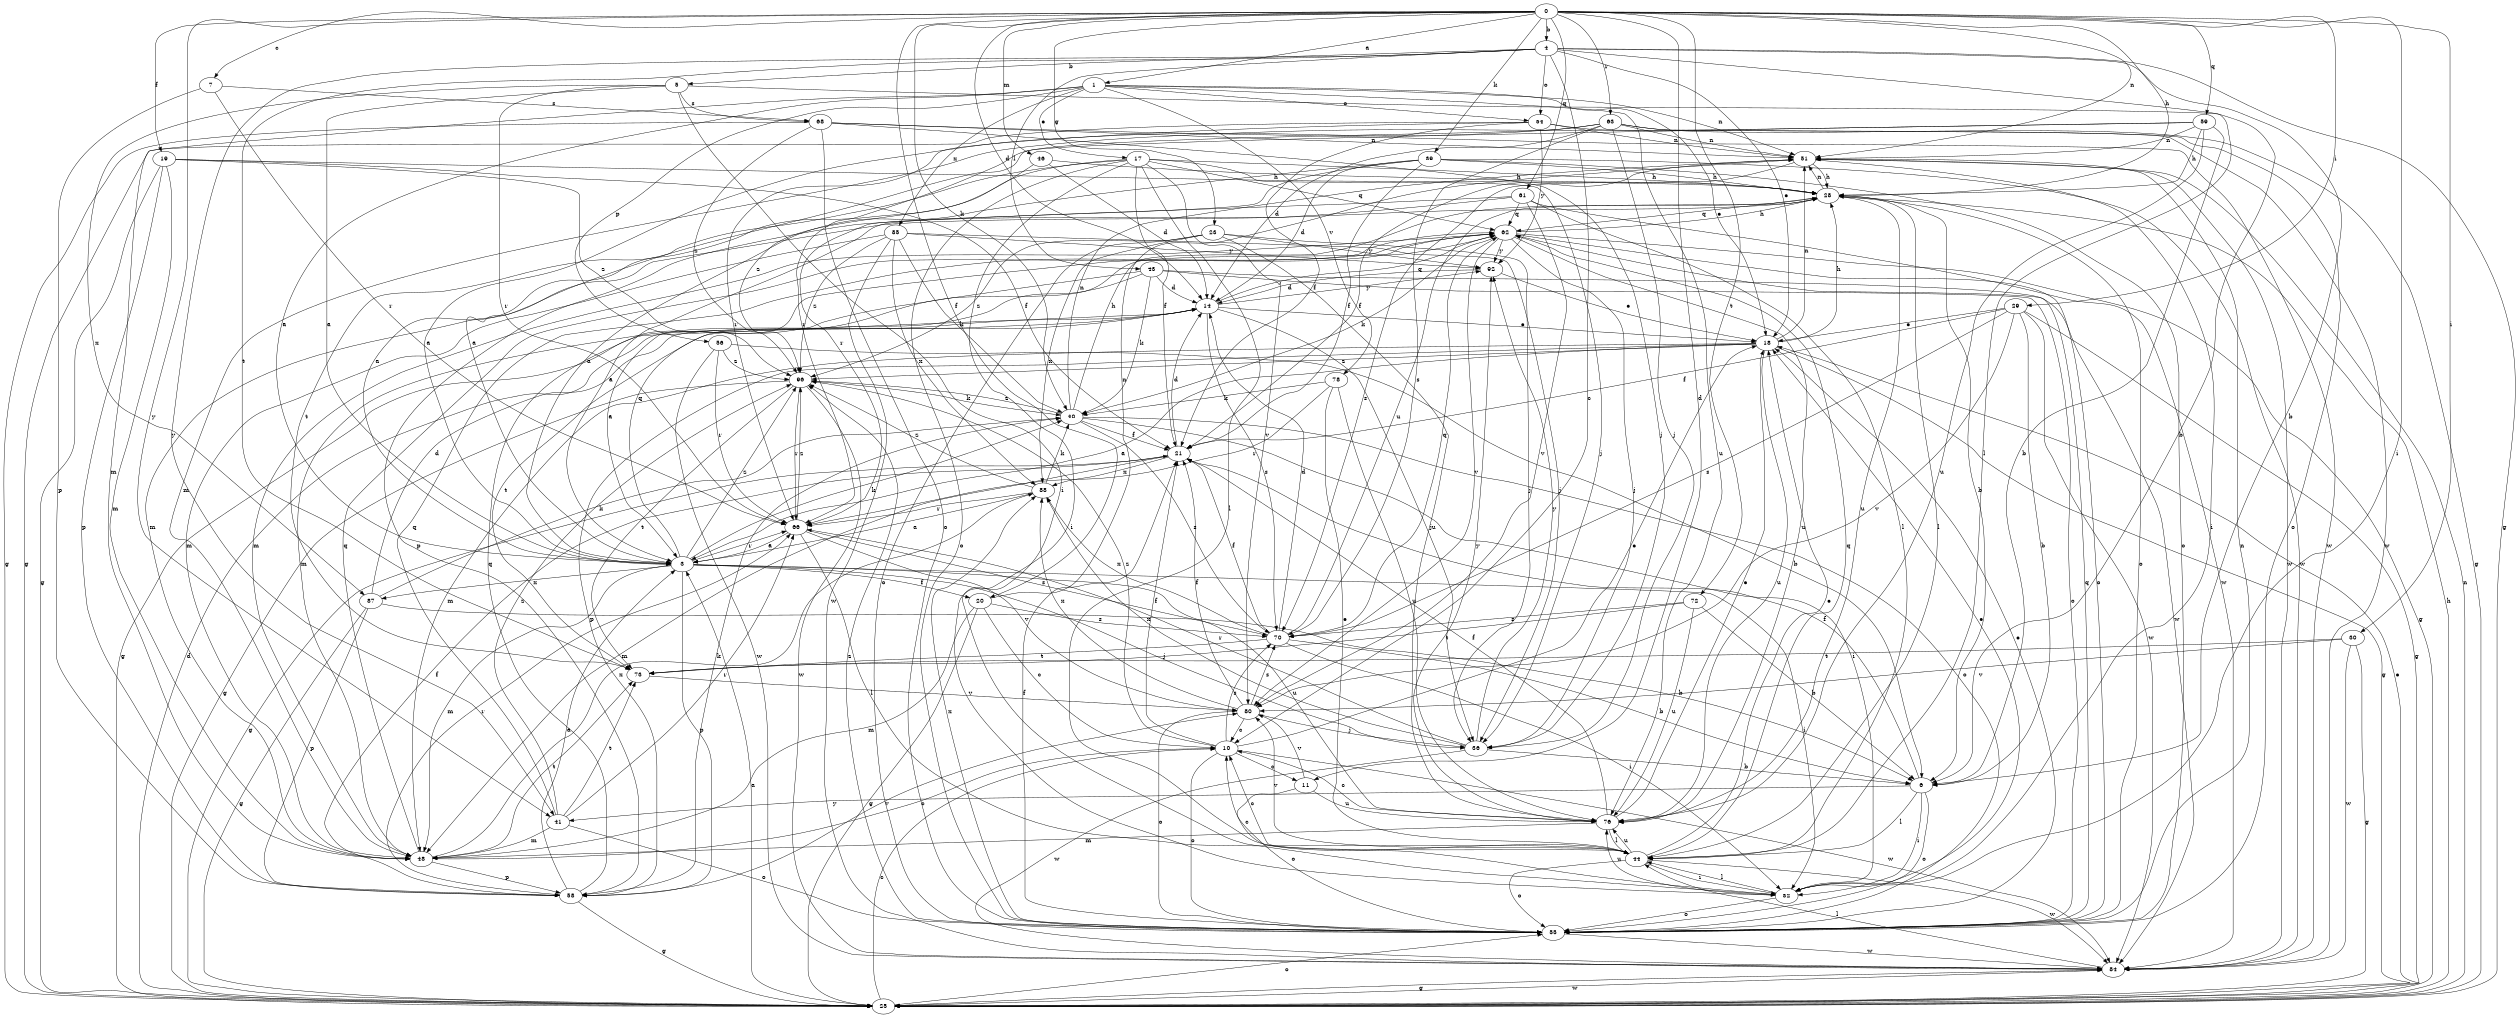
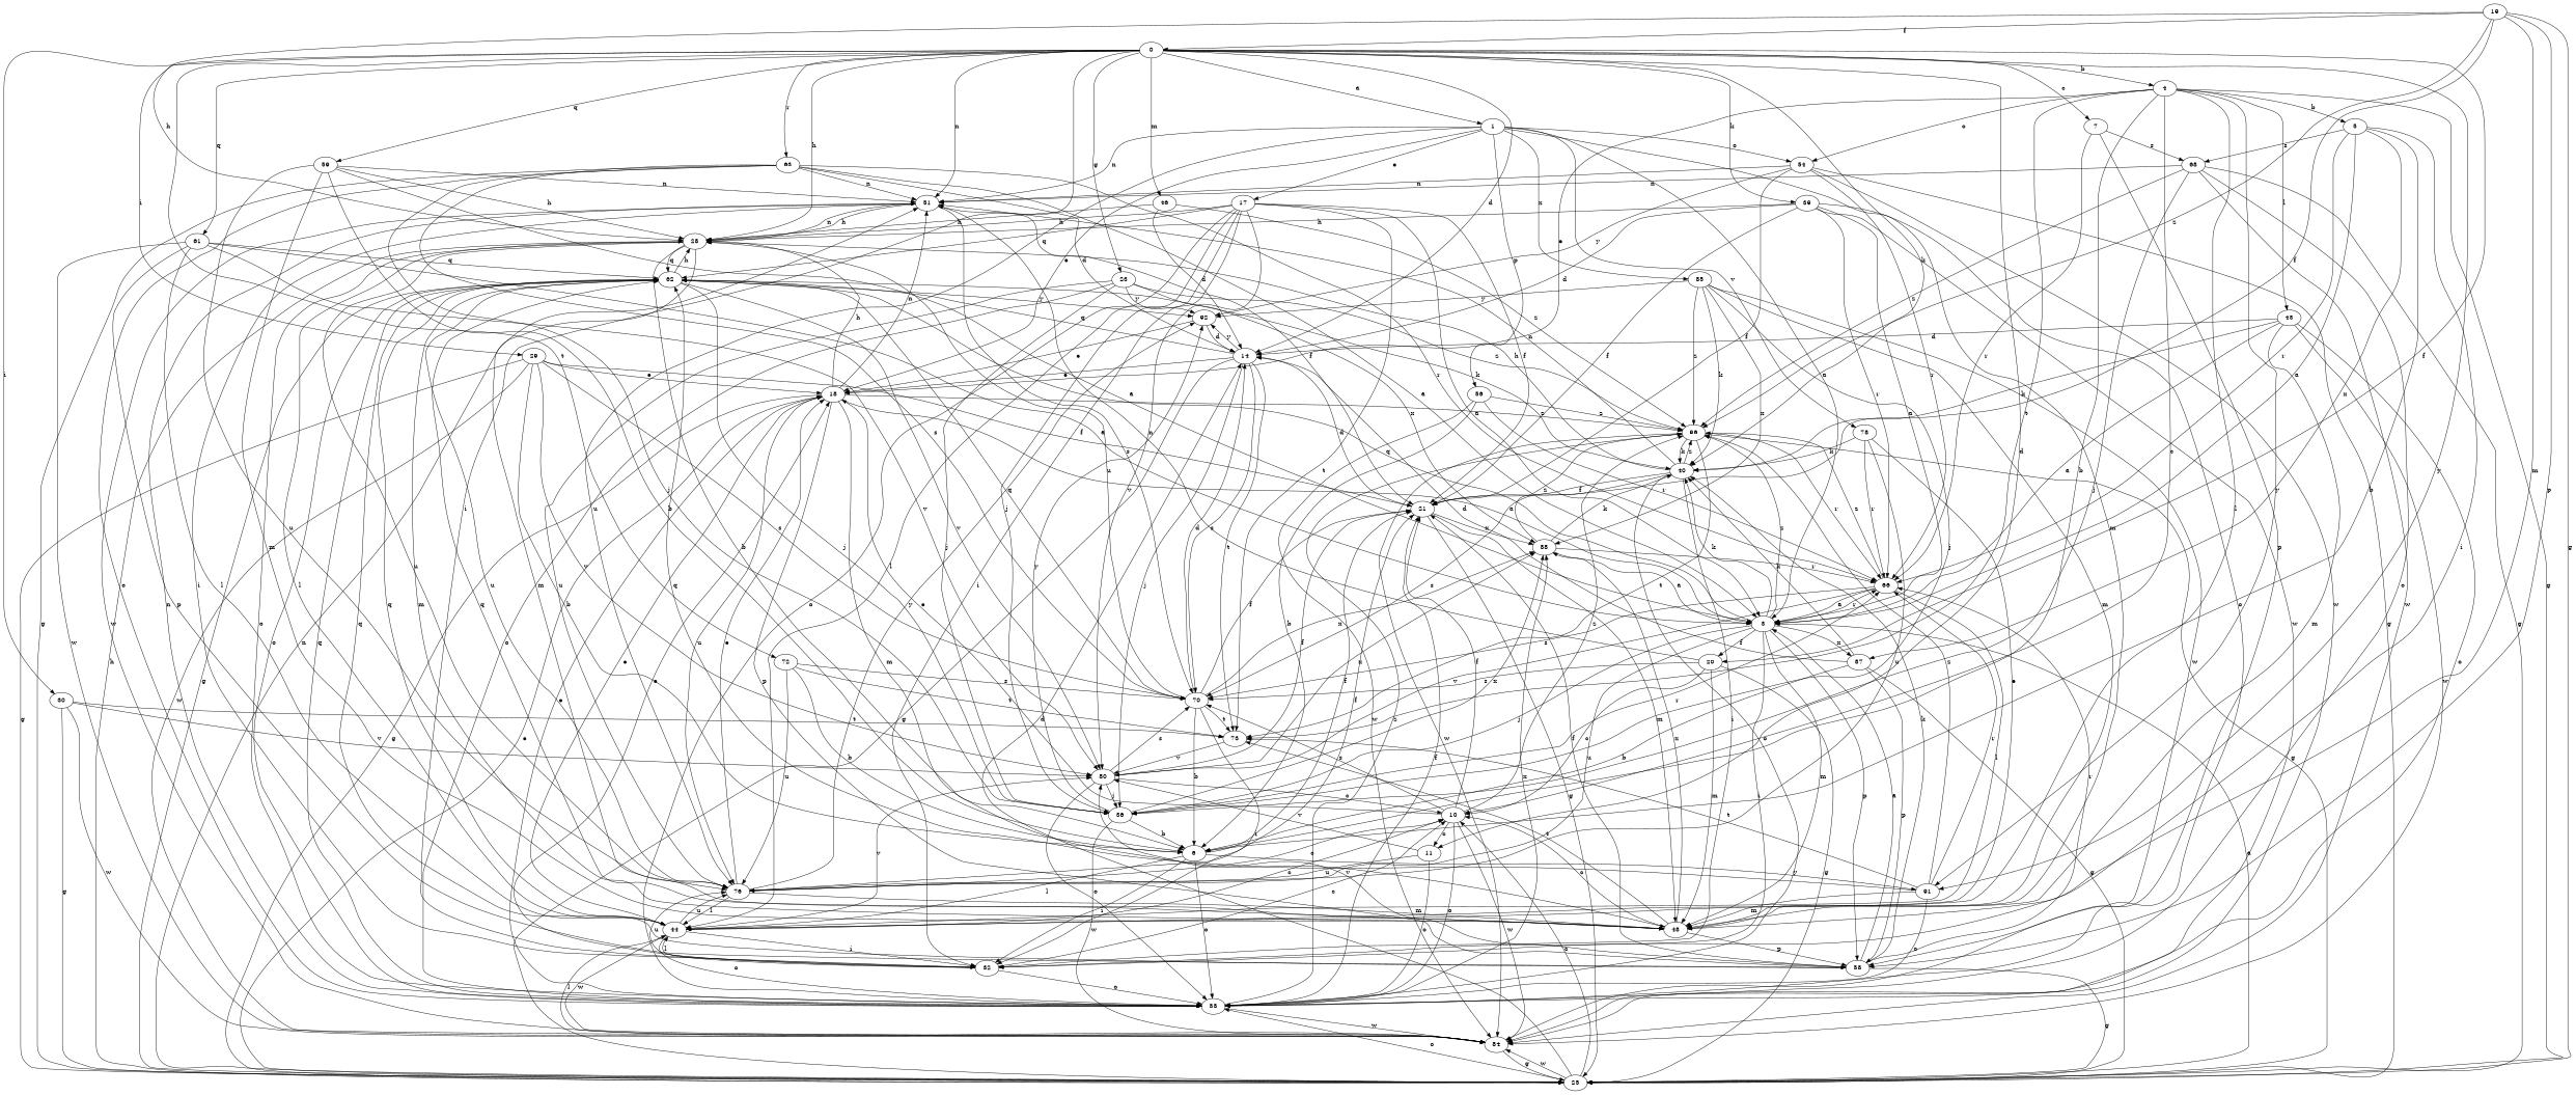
  strict digraph {
    0
    1
    4
    7
    11
    14
    19
    20
    23
    28
    29
    30
    32
    39
    40
    n16 [label=46]
    51
    59
    61
    63
    72
-   91 [label=41]
+   91
    3
    17
    18
    48
    54
    56
    76
    78
    85
    5
    6
    10
    25
    43
    44
    73
    58
    66
    68
    55
    80
    36
    62
    70
    92
    96
    21
    88
    84
    87
    0 -> 1 [label=a]
    0 -> 4 [label=b]
    0 -> 7 [label=c]
    0 -> 11 [label=d]
    0 -> 14 [label=d]
-   0 -> 19 [label=f]
+   19 -> 0 [label=f]
    0 -> 20 [label=f]
    0 -> 23 [label=g]
    0 -> 28 [label=h]
    0 -> 29 [label=i]
    0 -> 30 [label=i]
    0 -> 32 [label=i]
    0 -> 39 [label=k]
    0 -> 40 [label=k]
    0 -> n16 [label=m]
    0 -> 51 [label=n]
    0 -> 59 [label=q]
    0 -> 61 [label=q]
    0 -> 63 [label=r]
    0 -> 72 [label=t]
    0 -> 91 [label=y]
    1 -> 51 [label=n]
    1 -> 3 [label=a]
    1 -> 17 [label=e]
    1 -> 18 [label=e]
    1 -> 48 [label=m]
    1 -> 54 [label=o]
    1 -> 56 [label=p]
    1 -> 76 [label=u]
    1 -> 78 [label=v]
    1 -> 85 [label=x]
    4 -> 91 [label=y]
    4 -> 18 [label=e]
    4 -> 54 [label=o]
    4 -> 5 [label=b]
    4 -> 6 [label=b]
    4 -> 10 [label=c]
    4 -> 25 [label=g]
    4 -> 43 [label=l]
    4 -> 44 [label=l]
    4 -> 73 [label=t]
    7 -> 58 [label=p]
    7 -> 66 [label=r]
    7 -> 68 [label=s]
    11 -> 76 [label=u]
    11 -> 55 [label=o]
    11 -> 80 [label=v]
    14 -> 18 [label=e]
    14 -> 25 [label=g]
    14 -> 73 [label=t]
    14 -> 36 [label=j]
    14 -> 62 [label=q]
    14 -> 70 [label=s]
    14 -> 92 [label=y]
    19 -> 28 [label=h]
    19 -> 48 [label=m]
    19 -> 25 [label=g]
    19 -> 58 [label=p]
    19 -> 96 [label=z]
    19 -> 21 [label=f]
    20 -> 51 [label=n]
    20 -> 48 [label=m]
    20 -> 10 [label=c]
    20 -> 25 [label=g]
    20 -> 70 [label=s]
    23 -> 76 [label=u]
    23 -> 55 [label=o]
    23 -> 36 [label=j]
    23 -> 92 [label=y]
    23 -> 96 [label=z]
    23 -> 88 [label=x]
    28 -> 51 [label=n]
    28 -> 48 [label=m]
    28 -> 76 [label=u]
    28 -> 6 [label=b]
    28 -> 44 [label=l]
    28 -> 55 [label=o]
    28 -> 62 [label=q]
    29 -> 18 [label=e]
    29 -> 6 [label=b]
    29 -> 25 [label=g]
    29 -> 80 [label=v]
    29 -> 70 [label=s]
    29 -> 21 [label=f]
    29 -> 84 [label=w]
    30 -> 25 [label=g]
    30 -> 73 [label=t]
    30 -> 80 [label=v]
    30 -> 84 [label=w]
    32 -> 18 [label=e]
    32 -> 76 [label=u]
    32 -> 10 [label=c]
    32 -> 44 [label=l]
    32 -> 55 [label=o]
    39 -> 14 [label=d]
    39 -> 28 [label=h]
    39 -> 3 [label=a]
    39 -> 66 [label=r]
    39 -> 55 [label=o]
    39 -> 21 [label=f]
    39 -> 84 [label=w]
    40 -> 28 [label=h]
    40 -> 32 [label=i]
    40 -> 51 [label=n]
    40 -> 55 [label=o]
    40 -> 70 [label=s]
    40 -> 96 [label=z]
    40 -> 21 [label=f]
    n16 -> 14 [label=d]
    n16 -> 28 [label=h]
    n16 -> 96 [label=z]
    51 -> 28 [label=h]
    51 -> 32 [label=i]
    51 -> 70 [label=s]
    51 -> 21 [label=f]
    51 -> 84 [label=w]
    59 -> 28 [label=h]
    59 -> 51 [label=n]
    59 -> 3 [label=a]
    59 -> 48 [label=m]
    59 -> 76 [label=u]
    59 -> 6 [label=b]
    61 -> 3 [label=a]
    61 -> 44 [label=l]
    61 -> 58 [label=p]
    61 -> 80 [label=v]
    61 -> 62 [label=q]
    61 -> 84 [label=w]
    63 -> 14 [label=d]
    63 -> 51 [label=n]
    63 -> 3 [label=a]
    63 -> 25 [label=g]
    63 -> 66 [label=r]
    63 -> 55 [label=o]
    63 -> 36 [label=j]
    63 -> 70 [label=s]
    72 -> 76 [label=u]
    72 -> 6 [label=b]
    72 -> 73 [label=t]
    72 -> 70 [label=s]
    91 -> 48 [label=m]
    91 -> 73 [label=t]
    91 -> 66 [label=r]
    91 -> 55 [label=o]
    91 -> 62 [label=q]
    91 -> 96 [label=z]
    3 -> 20 [label=f]
    3 -> 32 [label=i]
    3 -> 40 [label=k]
    3 -> 48 [label=m]
    3 -> 76 [label=u]
    3 -> 58 [label=p]
    3 -> 66 [label=r]
    3 -> 36 [label=j]
    3 -> 62 [label=q]
    3 -> 96 [label=z]
    3 -> 87 [label=x]
    17 -> 28 [label=h]
    17 -> 32 [label=i]
    17 -> 3 [label=a]
    17 -> 44 [label=l]
    17 -> 73 [label=t]
    17 -> 55 [label=o]
    17 -> 80 [label=v]
    17 -> 36 [label=j]
    17 -> 62 [label=q]
    17 -> 21 [label=f]
    18 -> 28 [label=h]
    18 -> 51 [label=n]
    18 -> 3 [label=a]
    18 -> 48 [label=m]
    18 -> 76 [label=u]
    18 -> 25 [label=g]
    18 -> 58 [label=p]
    18 -> 96 [label=z]
    48 -> 10 [label=c]
    48 -> 73 [label=t]
    48 -> 58 [label=p]
    48 -> 62 [label=q]
    48 -> 88 [label=x]
    54 -> 51 [label=n]
    54 -> 25 [label=g]
    54 -> 66 [label=r]
    54 -> 92 [label=y]
    54 -> 21 [label=f]
    54 -> 84 [label=w]
    56 -> 6 [label=b]
    56 -> 66 [label=r]
    56 -> 96 [label=z]
    56 -> 84 [label=w]
    76 -> 18 [label=e]
    76 -> 48 [label=m]
    76 -> 10 [label=c]
    76 -> 44 [label=l]
    76 -> 92 [label=y]
    76 -> 21 [label=f]
    78 -> 40 [label=k]
    78 -> 76 [label=u]
    78 -> 44 [label=e]
    78 -> 66 [label=r]
    85 -> 40 [label=k]
    85 -> 48 [label=m]
    85 -> 36 [label=j]
    85 -> 92 [label=y]
    85 -> 96 [label=z]
    85 -> 88 [label=x]
    85 -> 84 [label=w]
    5 -> 32 [label=i]
    5 -> 3 [label=a]
    5 -> 6 [label=b]
    5 -> 66 [label=r]
    5 -> 68 [label=s]
    5 -> 87 [label=x]
    6 -> 32 [label=i]
    6 -> 91 [label=y]
    6 -> 44 [label=l]
    6 -> 55 [label=o]
    6 -> 21 [label=f]
    10 -> 11 [label=c]
    10 -> 18 [label=e]
    10 -> 55 [label=o]
    10 -> 70 [label=s]
    10 -> 96 [label=z]
    10 -> 21 [label=f]
    10 -> 84 [label=w]
    25 -> 14 [label=d]
    25 -> 28 [label=h]
    25 -> 51 [label=n]
    25 -> 3 [label=a]
    25 -> 18 [label=e]
    25 -> 10 [label=c]
    25 -> 55 [label=o]
    25 -> 84 [label=w]
    43 -> 14 [label=d]
    43 -> 40 [label=k]
    43 -> 3 [label=a]
    43 -> 48 [label=m]
    43 -> 55 [label=o]
    43 -> 84 [label=w]
    44 -> 32 [label=i]
    44 -> 18 [label=e]
    44 -> 76 [label=u]
    44 -> 10 [label=c]
    44 -> 55 [label=o]
    44 -> 80 [label=v]
    44 -> 62 [label=q]
    44 -> 84 [label=w]
    73 -> 80 [label=v]
    58 -> 40 [label=k]
    58 -> 3 [label=a]
    58 -> 25 [label=g]
    58 -> 66 [label=r]
    58 -> 80 [label=v]
    58 -> 62 [label=q]
    58 -> 21 [label=f]
    66 -> 3 [label=a]
    66 -> 44 [label=l]
    66 -> 80 [label=v]
    66 -> 70 [label=s]
    66 -> 96 [label=z]
    68 -> 51 [label=n]
    68 -> 25 [label=g]
    68 -> 55 [label=o]
    68 -> 36 [label=j]
    68 -> 96 [label=z]
    68 -> 84 [label=w]
    55 -> 51 [label=n]
    55 -> 18 [label=e]
    55 -> 62 [label=q]
    55 -> 96 [label=z]
    55 -> 21 [label=f]
    55 -> 88 [label=x]
    55 -> 84 [label=w]
    80 -> 10 [label=c]
    80 -> 55 [label=o]
    80 -> 36 [label=j]
    80 -> 70 [label=s]
    80 -> 21 [label=f]
    80 -> 88 [label=x]
    36 -> 6 [label=b]
    36 -> 66 [label=r]
    36 -> 92 [label=y]
    36 -> 88 [label=x]
    36 -> 84 [label=w]
    62 -> 28 [label=h]
    62 -> 40 [label=k]
    62 -> 48 [label=m]
    62 -> 76 [label=u]
    62 -> 25 [label=g]
    62 -> 55 [label=o]
    62 -> 80 [label=v]
    62 -> 36 [label=j]
    62 -> 92 [label=y]
    70 -> 14 [label=d]
    70 -> 28 [label=u]
    70 -> 32 [label=i]
    70 -> 6 [label=b]
    70 -> 73 [label=t]
    70 -> 62 [label=q]
    70 -> 21 [label=f]
    70 -> 88 [label=x]
    92 -> 14 [label=d]
    92 -> 18 [label=e]
    96 -> 40 [label=k]
    96 -> 25 [label=g]
    96 -> 73 [label=t]
    96 -> 66 [label=r]
    96 -> 84 [label=w]
    21 -> 14 [label=d]
    21 -> 48 [label=m]
    21 -> 25 [label=g]
    21 -> 88 [label=x]
    88 -> 40 [label=k]
    88 -> 3 [label=a]
    88 -> 66 [label=r]
    88 -> 96 [label=z]
    84 -> 25 [label=g]
    84 -> 44 [label=l]
    87 -> 14 [label=d]
    87 -> 40 [label=k]
    87 -> 6 [label=b]
    87 -> 25 [label=g]
    87 -> 58 [label=p]
  }
